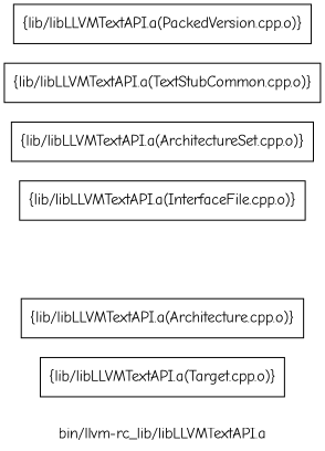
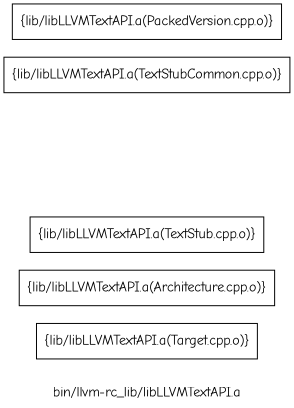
  digraph {
    label="bin/llvm-rc_lib/libLLVMTextAPI.a"
    rankdir=LR
    fontname="Comic Neue"
    node [group=0 shape=box fontname="Comic Neue"]
    n1 [label="{lib/libLLVMTextAPI.a(Target.cpp.o)}"]
    n2 [label="{lib/libLLVMTextAPI.a(Architecture.cpp.o)}"]
-   n4 [label="{lib/libLLVMTextAPI.a(InterfaceFile.cpp.o)}"]
-   n5 [label="{lib/libLLVMTextAPI.a(ArchitectureSet.cpp.o)}"]
+   n3 [label="{lib/libLLVMTextAPI.a(TextStub.cpp.o)}"]
    n6 [label="{lib/libLLVMTextAPI.a(TextStubCommon.cpp.o)}"]
    n7 [label="{lib/libLLVMTextAPI.a(PackedVersion.cpp.o)}"]
  }
